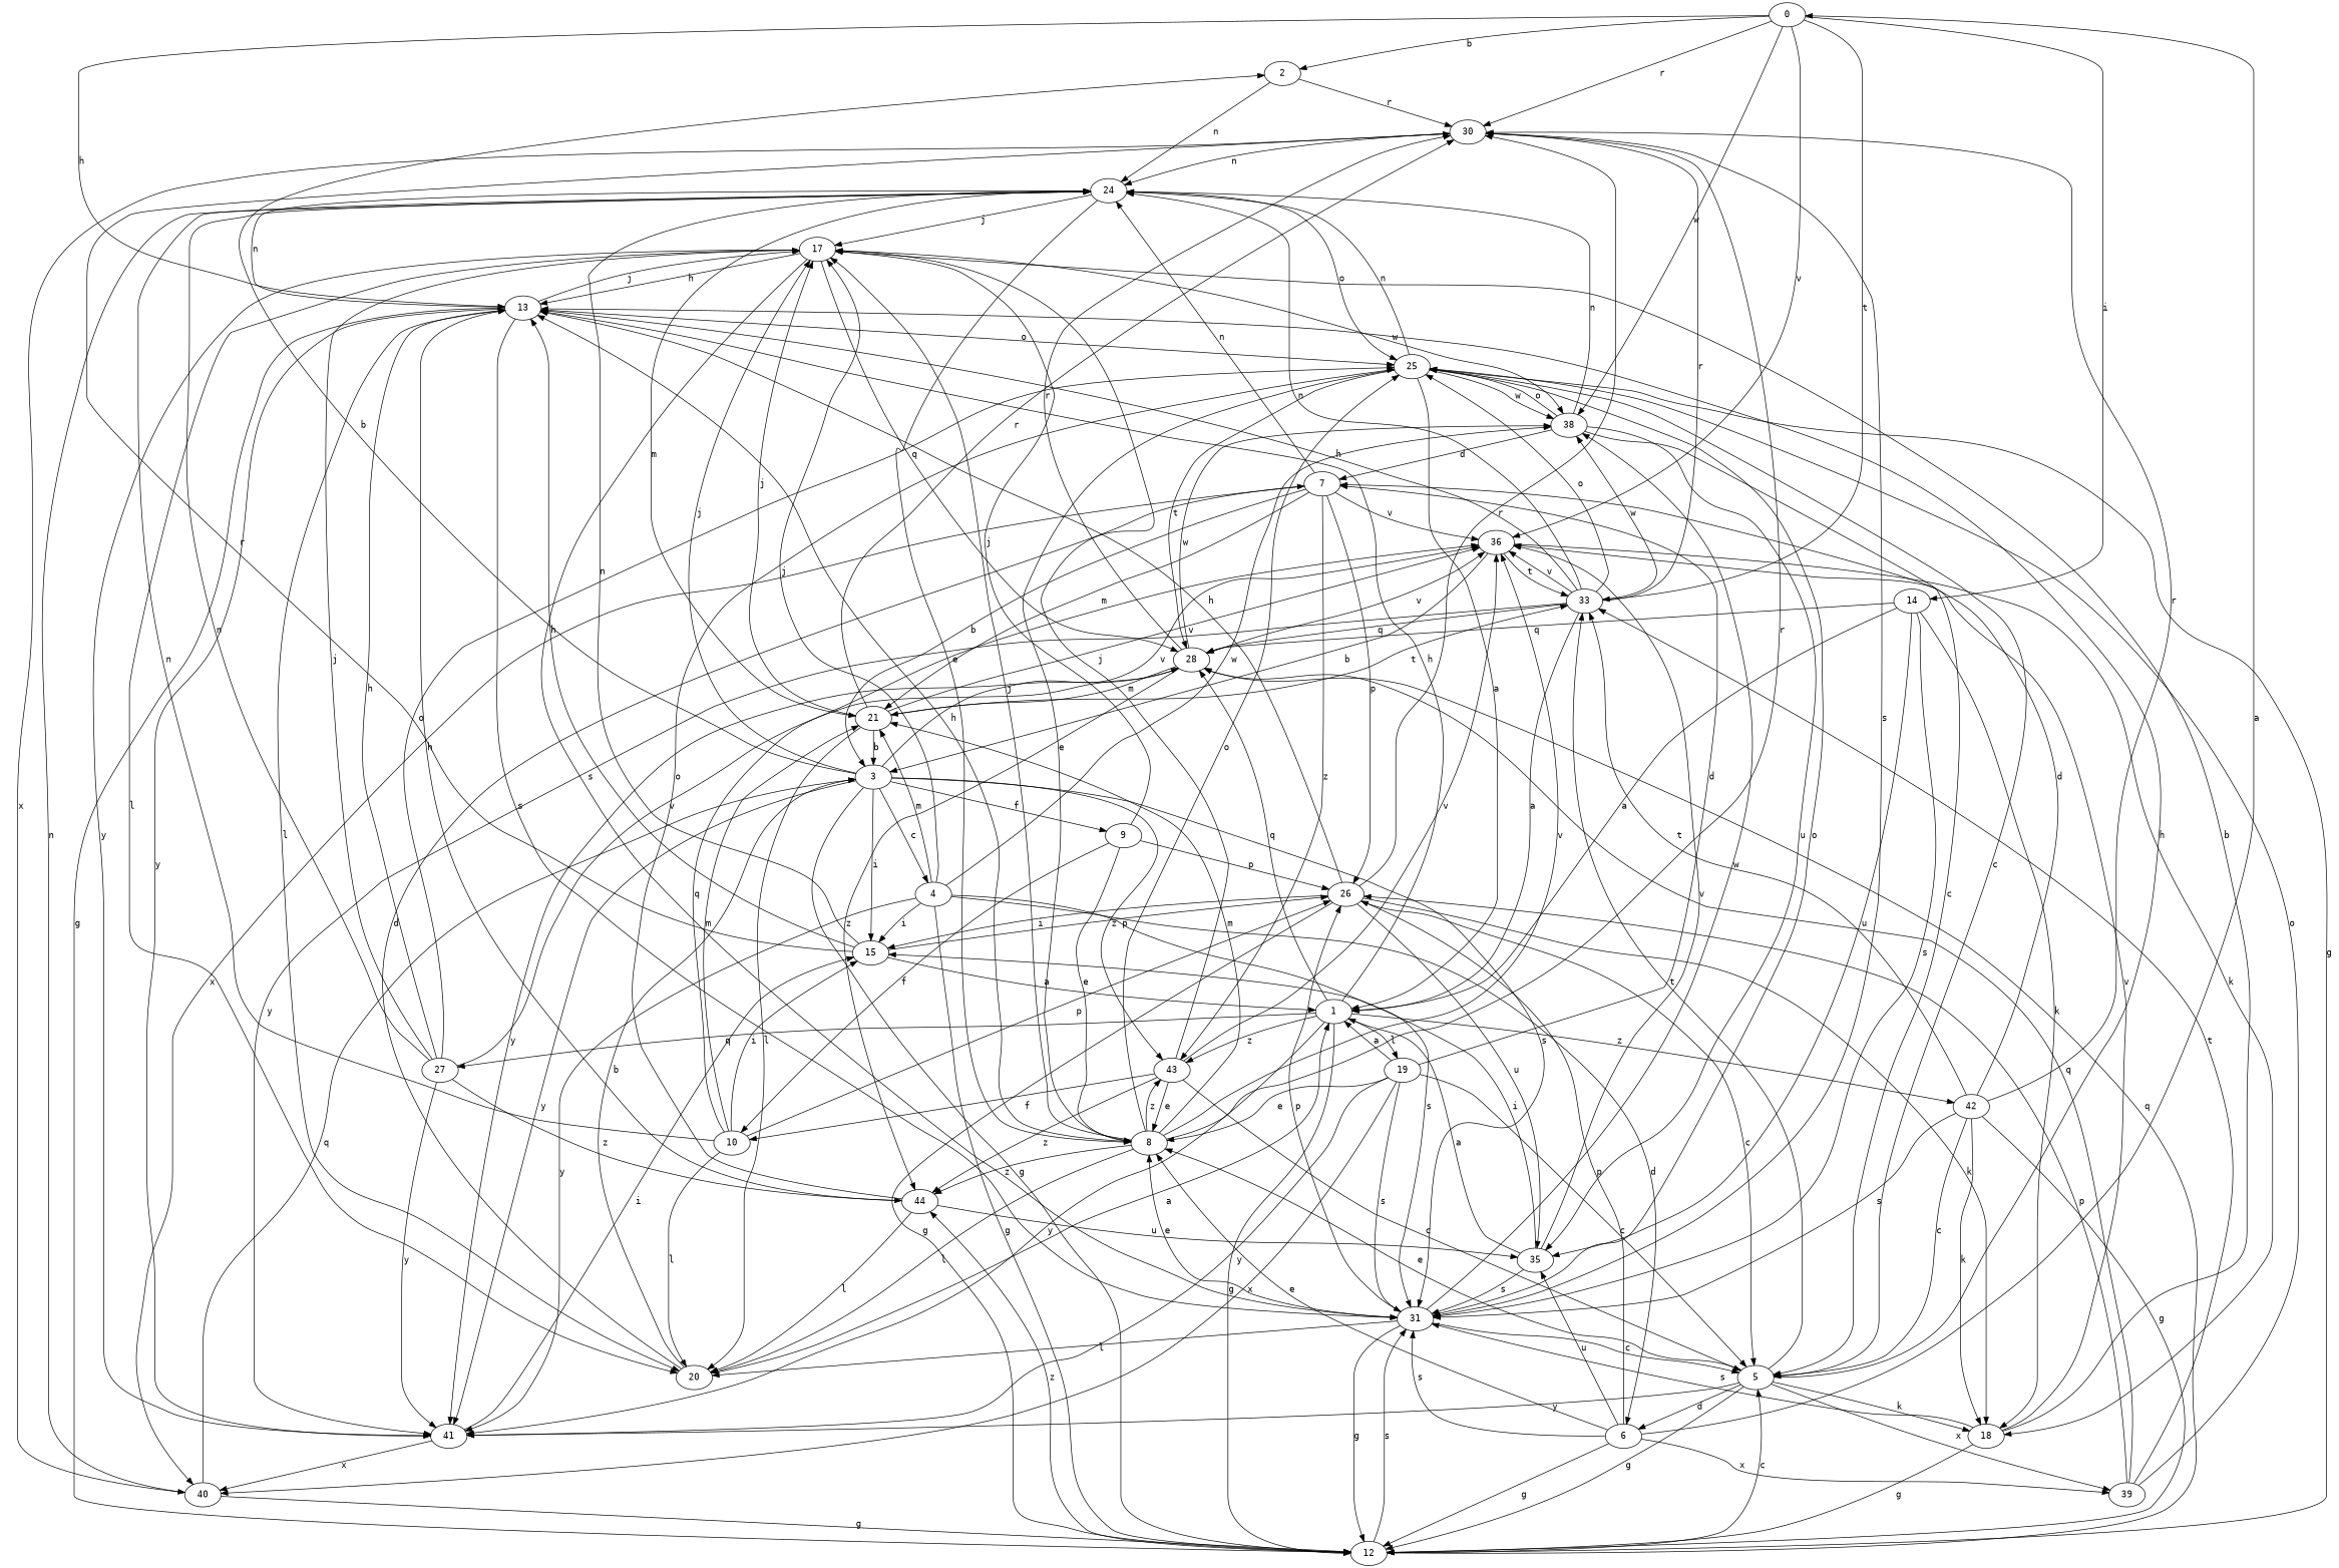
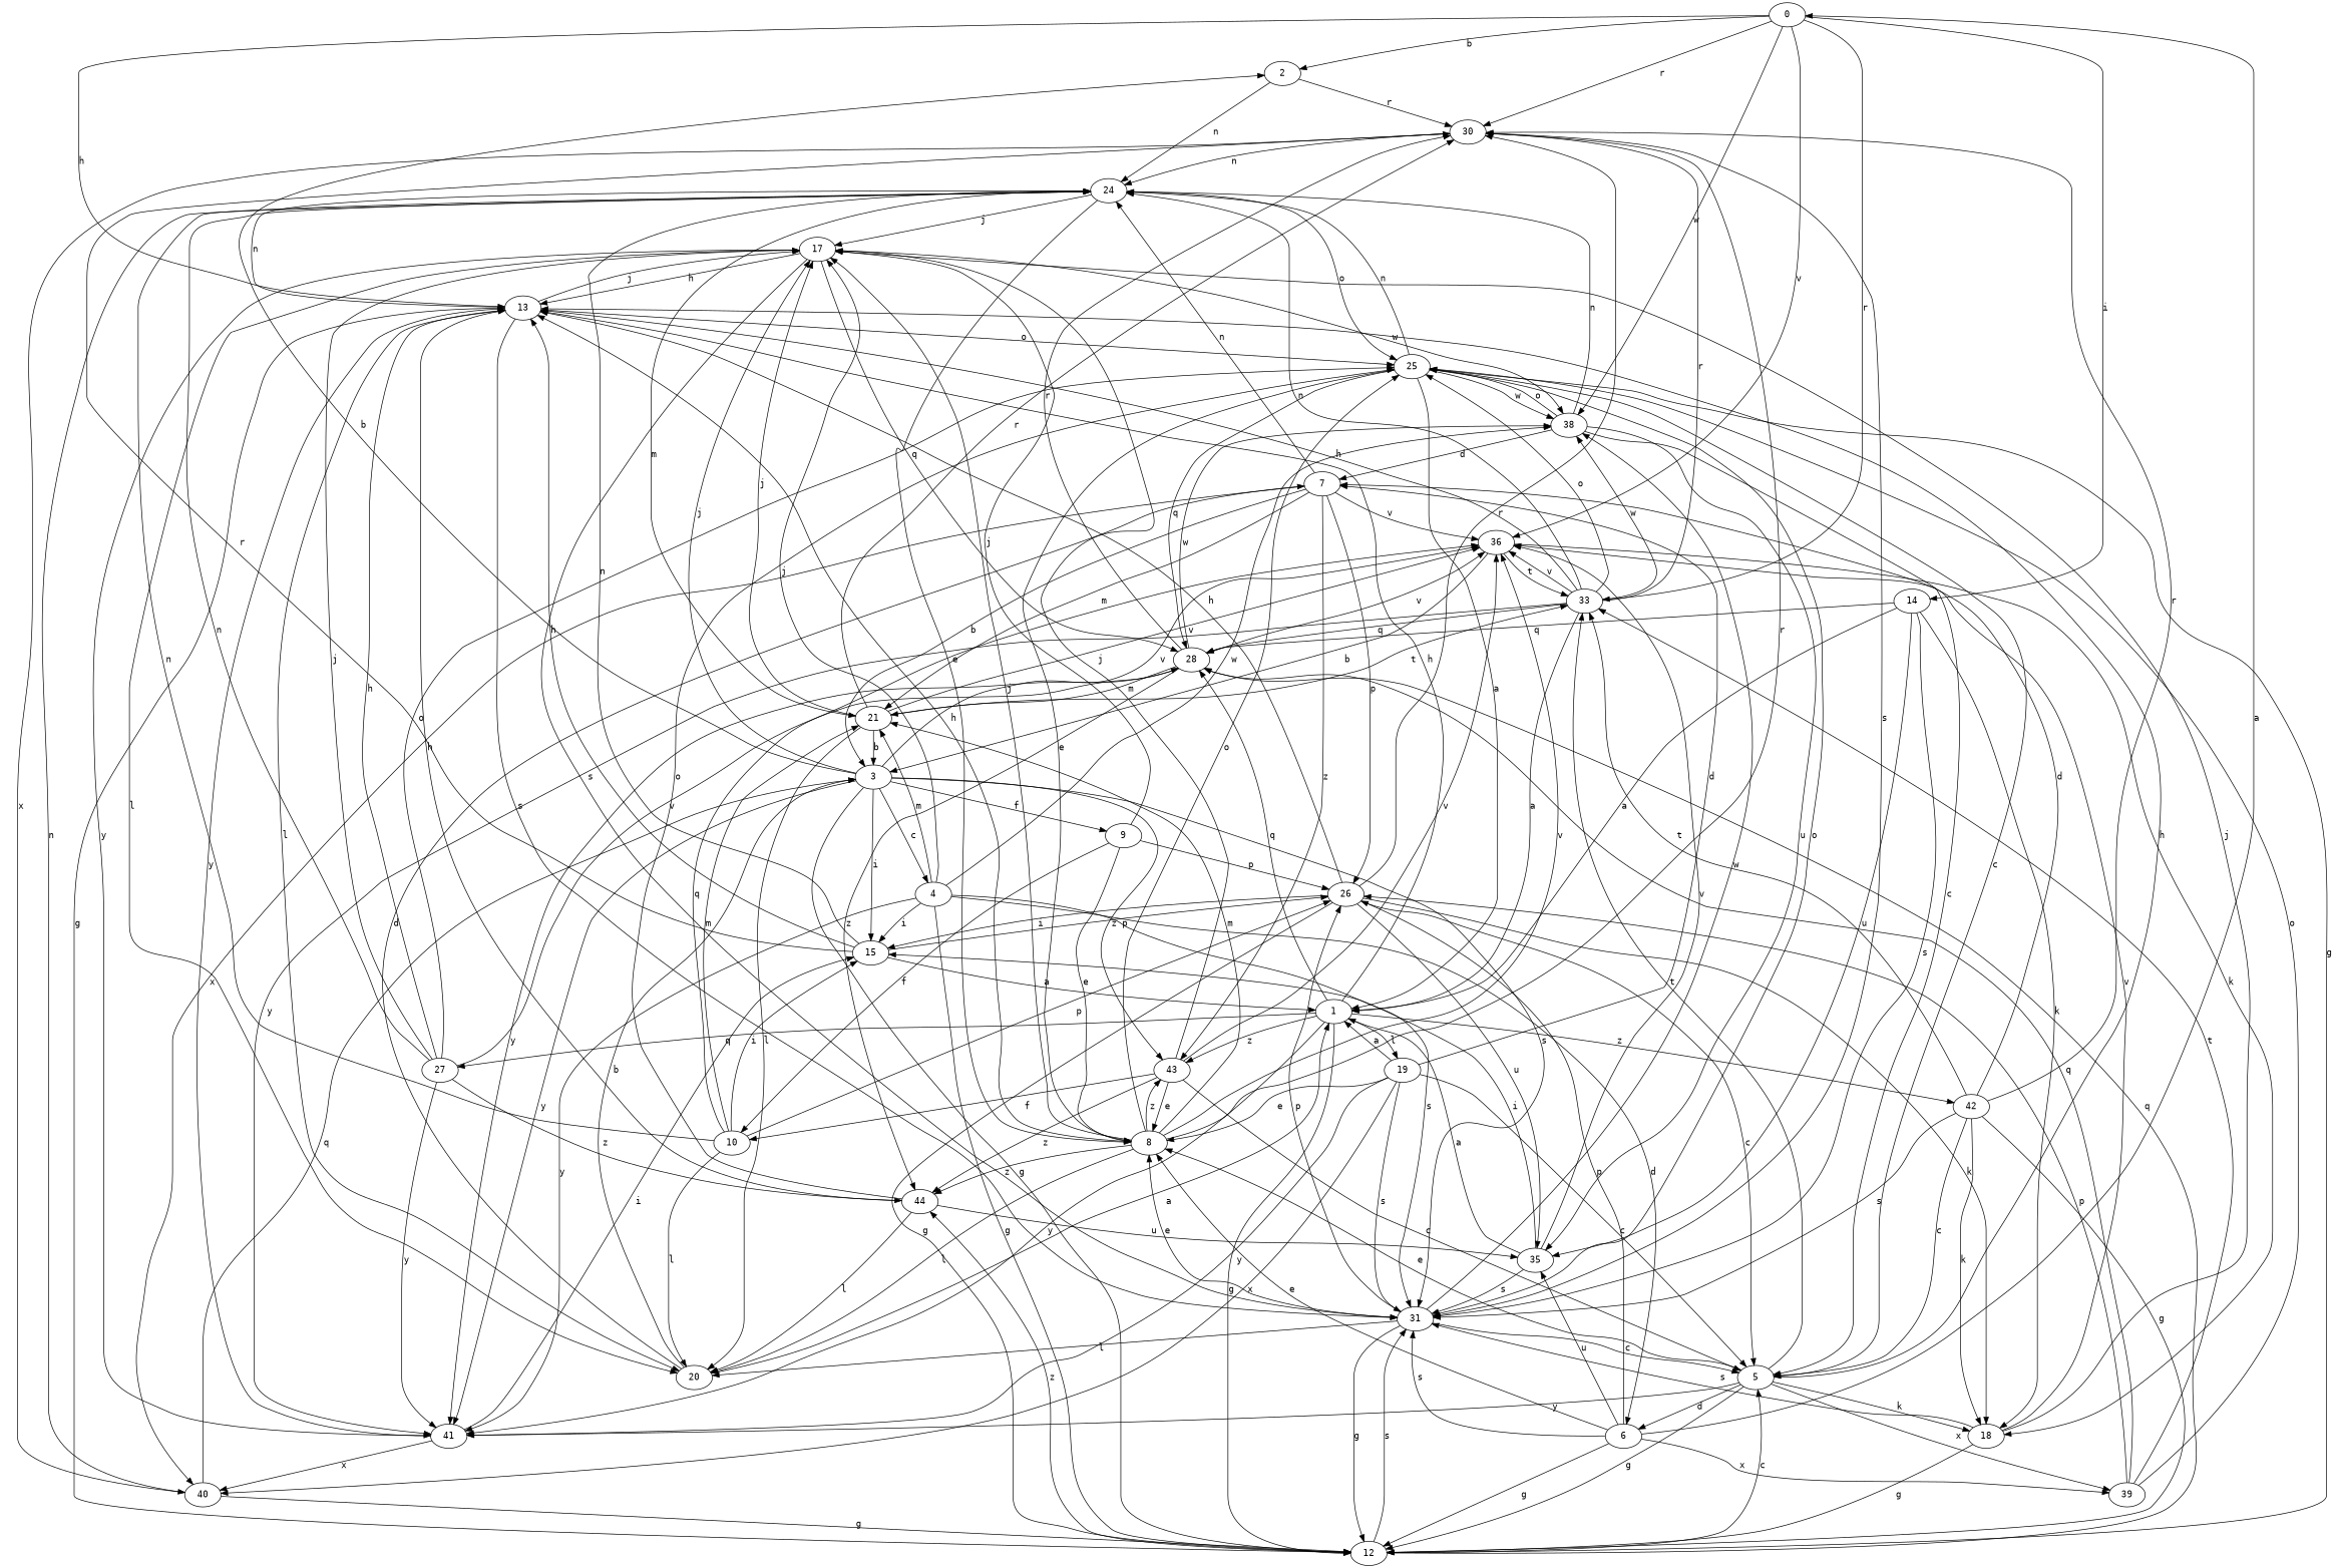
  strict digraph {
    fontname="DejaVu Sans Mono"
    node [fontname="DejaVu Sans Mono"]
    edge [fontname="DejaVu Sans Mono"]
    0
    2
    13
    14
    30
    33
    36
    38
    n9 [label=24]
    12
    41
    17
    31
    20
    25
    1
    28
    18
    35
    40
    3
    5
    7
    19
    27
    42
    43
    44
    8
    21
    15
    10
    4
    9
    6
    26
    39
    0 -> 2 [label=b]
    0 -> 13 [label=h]
    0 -> 14 [label=i]
    0 -> 30 [label=r]
-   0 -> 33 [label=t]
+   0 -> 33 [label=r]
    0 -> 36 [label=v]
    0 -> 38 [label=w]
    2 -> 30 [label=r]
    2 -> n9 [label=n]
    13 -> n9 [label=n]
    13 -> 12 [label=g]
-   13 -> 41 [label=y]
+   41 -> 13 [label=y]
    13 -> 17 [label=j]
    13 -> 31 [label=s]
    13 -> 20 [label=l]
    13 -> 25 [label=o]
    14 -> 31 [label=s]
    14 -> 1 [label=a]
    14 -> 28 [label=q]
    14 -> 18 [label=k]
    14 -> 35 [label=u]
    30 -> n9 [label=n]
    30 -> 31 [label=s]
    30 -> 40 [label=x]
    33 -> 13 [label=h]
    33 -> 30 [label=r]
    33 -> 36 [label=v]
    33 -> 38 [label=w]
    33 -> n9 [label=n]
    33 -> 41 [label=y]
    33 -> 25 [label=o]
    33 -> 1 [label=a]
    33 -> 28 [label=q]
    36 -> 33 [label=t]
    36 -> 18 [label=k]
    36 -> 3 [label=b]
    38 -> n9 [label=n]
    38 -> 25 [label=o]
    38 -> 35 [label=u]
    38 -> 5 [label=c]
    38 -> 7 [label=d]
    n9 -> 17 [label=j]
    n9 -> 25 [label=o]
    n9 -> 8 [label=e]
    n9 -> 21 [label=m]
    12 -> 31 [label=s]
    12 -> 28 [label=q]
    12 -> 5 [label=c]
    12 -> 44 [label=z]
    41 -> 40 [label=x]
    41 -> 15 [label=i]
    17 -> 13 [label=h]
    17 -> 38 [label=w]
    17 -> 41 [label=y]
    17 -> 31 [label=s]
    17 -> 20 [label=l]
    17 -> 28 [label=q]
    31 -> 38 [label=w]
    31 -> 12 [label=g]
    31 -> 20 [label=l]
    31 -> 25 [label=o]
    31 -> 5 [label=c]
    31 -> 8 [label=e]
    31 -> 26 [label=p]
    20 -> 1 [label=a]
    20 -> 3 [label=b]
    20 -> 7 [label=d]
    25 -> 38 [label=w]
    25 -> n9 [label=n]
    25 -> 12 [label=g]
    25 -> 1 [label=a]
-   25 -> 28 [label=t]
+   25 -> 28 [label=q]
    25 -> 5 [label=c]
    25 -> 8 [label=e]
    1 -> 13 [label=h]
    1 -> 12 [label=g]
    1 -> 41 [label=y]
    1 -> 28 [label=q]
    1 -> 19 [label=l]
    1 -> 27 [label=q]
    1 -> 42 [label=z]
    1 -> 43 [label=z]
    28 -> 30 [label=r]
    28 -> 36 [label=v]
    28 -> 38 [label=w]
    28 -> 41 [label=y]
    28 -> 44 [label=z]
    28 -> 21 [label=m]
    18 -> 36 [label=v]
    18 -> 12 [label=g]
-   18 -> 17 [label=b]
+   18 -> 17 [label=j]
    18 -> 31 [label=s]
    35 -> 36 [label=v]
    35 -> 31 [label=s]
    35 -> 1 [label=a]
    35 -> 15 [label=i]
    40 -> n9 [label=n]
    40 -> 12 [label=g]
    40 -> 3 [label=q]
    3 -> 2 [label=b]
    3 -> 36 [label=v]
    3 -> 12 [label=g]
    3 -> 41 [label=y]
    3 -> 17 [label=j]
    3 -> 31 [label=s]
    3 -> 43 [label=z]
    3 -> 15 [label=i]
    3 -> 4 [label=c]
    3 -> 9 [label=f]
    5 -> 13 [label=h]
    5 -> 33 [label=t]
    5 -> 12 [label=g]
    5 -> 41 [label=y]
    5 -> 18 [label=k]
    5 -> 8 [label=e]
    5 -> 6 [label=d]
    5 -> 39 [label=x]
    7 -> 36 [label=v]
    7 -> n9 [label=n]
    7 -> 40 [label=x]
    7 -> 3 [label=b]
    7 -> 43 [label=z]
    7 -> 21 [label=m]
    7 -> 26 [label=p]
    19 -> 41 [label=y]
    19 -> 31 [label=s]
    19 -> 1 [label=a]
    19 -> 40 [label=x]
    19 -> 5 [label=c]
    19 -> 7 [label=d]
    19 -> 8 [label=e]
    27 -> 13 [label=h]
    27 -> 36 [label=v]
    27 -> n9 [label=n]
    27 -> 41 [label=y]
    27 -> 17 [label=j]
    27 -> 25 [label=o]
    27 -> 44 [label=z]
    42 -> 30 [label=r]
    42 -> 33 [label=t]
    42 -> 12 [label=g]
    42 -> 31 [label=s]
    42 -> 18 [label=k]
    42 -> 5 [label=c]
    42 -> 7 [label=d]
    43 -> 36 [label=v]
    43 -> 17 [label=j]
    43 -> 5 [label=c]
    43 -> 44 [label=z]
    43 -> 8 [label=e]
    43 -> 10 [label=f]
    44 -> 13 [label=h]
    44 -> 20 [label=l]
    44 -> 25 [label=o]
    44 -> 35 [label=u]
    8 -> 13 [label=h]
    8 -> 30 [label=r]
    8 -> 36 [label=v]
    8 -> 17 [label=j]
    8 -> 20 [label=l]
    8 -> 25 [label=o]
    8 -> 43 [label=z]
    8 -> 44 [label=z]
    8 -> 21 [label=m]
    21 -> 30 [label=r]
    21 -> 33 [label=t]
    21 -> 36 [label=v]
    21 -> 17 [label=j]
    21 -> 20 [label=l]
    21 -> 3 [label=b]
    15 -> 13 [label=h]
    15 -> 30 [label=r]
    15 -> n9 [label=n]
    15 -> 1 [label=a]
    15 -> 26 [label=p]
    10 -> n9 [label=n]
    10 -> 20 [label=l]
    10 -> 28 [label=q]
    10 -> 21 [label=m]
    10 -> 15 [label=i]
    10 -> 26 [label=p]
    4 -> 38 [label=w]
    4 -> 12 [label=g]
    4 -> 41 [label=y]
    4 -> 17 [label=j]
    4 -> 31 [label=s]
    4 -> 21 [label=m]
    4 -> 15 [label=i]
    4 -> 6 [label=d]
    9 -> 17 [label=j]
    9 -> 8 [label=e]
    9 -> 10 [label=f]
    9 -> 26 [label=p]
    6 -> 0 [label=a]
    6 -> 12 [label=g]
    6 -> 31 [label=s]
    6 -> 35 [label=u]
    6 -> 8 [label=e]
    6 -> 26 [label=p]
    6 -> 39 [label=x]
    26 -> 13 [label=h]
    26 -> 30 [label=r]
    26 -> 12 [label=g]
    26 -> 18 [label=k]
    26 -> 35 [label=u]
    26 -> 5 [label=c]
    26 -> 15 [label=i]
    39 -> 33 [label=t]
    39 -> 25 [label=o]
    39 -> 28 [label=q]
    39 -> 26 [label=p]
  }
